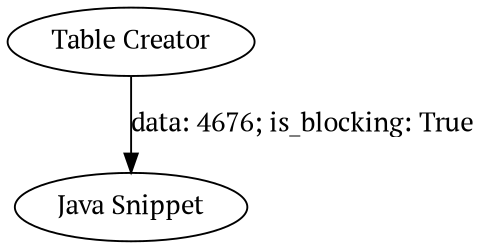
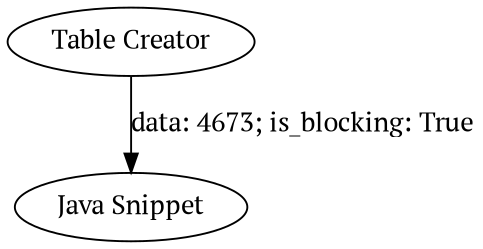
  digraph {
    rankdir=TB
    fontname="PT Serif"
    node [fontname="PT Serif"]
    n1 [label="Table Creator"]
    n2 [label="Java Snippet"]
-   n1 -> n2 [label="data: 4676; is_blocking: True" fontname="PT Serif"]
+   n1 -> n2 [label="data: 4673; is_blocking: True" fontname="PT Serif"]
  }
